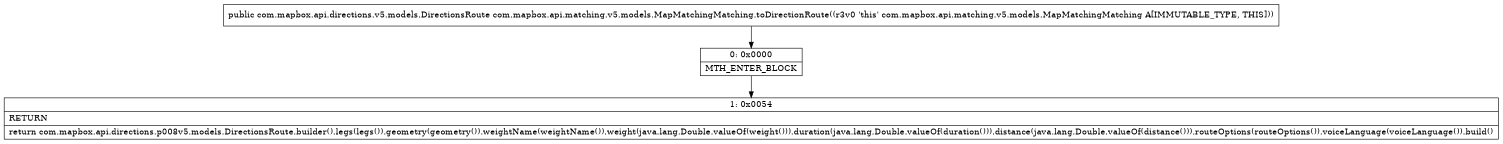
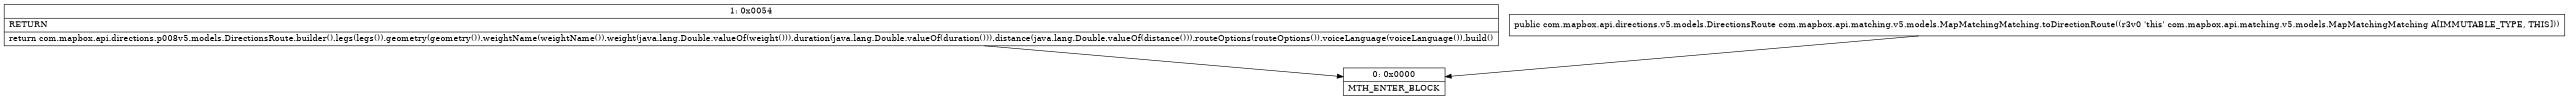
  digraph {
    node [shape=record]
    n1 [label="{0\:\ 0x0000|MTH_ENTER_BLOCK\l}"]
    n2 [label="{1\:\ 0x0054|RETURN\l|return com.mapbox.api.directions.p008v5.models.DirectionsRoute.builder().legs(legs()).geometry(geometry()).weightName(weightName()).weight(java.lang.Double.valueOf(weight())).duration(java.lang.Double.valueOf(duration())).distance(java.lang.Double.valueOf(distance())).routeOptions(routeOptions()).voiceLanguage(voiceLanguage()).build()\l}"]
    n3 [label="{public com.mapbox.api.directions.v5.models.DirectionsRoute com.mapbox.api.matching.v5.models.MapMatchingMatching.toDirectionRoute((r3v0 'this' com.mapbox.api.matching.v5.models.MapMatchingMatching A[IMMUTABLE_TYPE, THIS])) }"]
-   n1 -> n2
+   n2 -> n1
    n3 -> n1
  }
